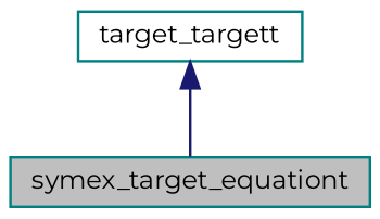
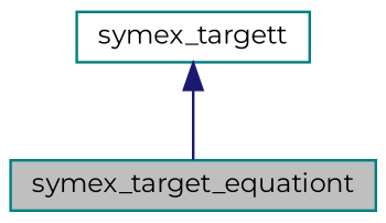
  digraph {
    fontname=Montserrat
    node [color=teal fontname=Montserrat fontsize=10 shape=record]
    n1 [fillcolor=grey75 fontcolor=black height=0.2 label=symex_target_equationt style=filled width=0.4]
-   n2 [height=0.2 label=target_targett width=0.4]
+   n2 [height=0.2 label=symex_targett width=0.4]
    n2 -> n1 [color=midnightblue dir=back fontname=Montserrat fontsize=10 labelfontname=Helvetica labelfontsize=10 style=solid]
  }
